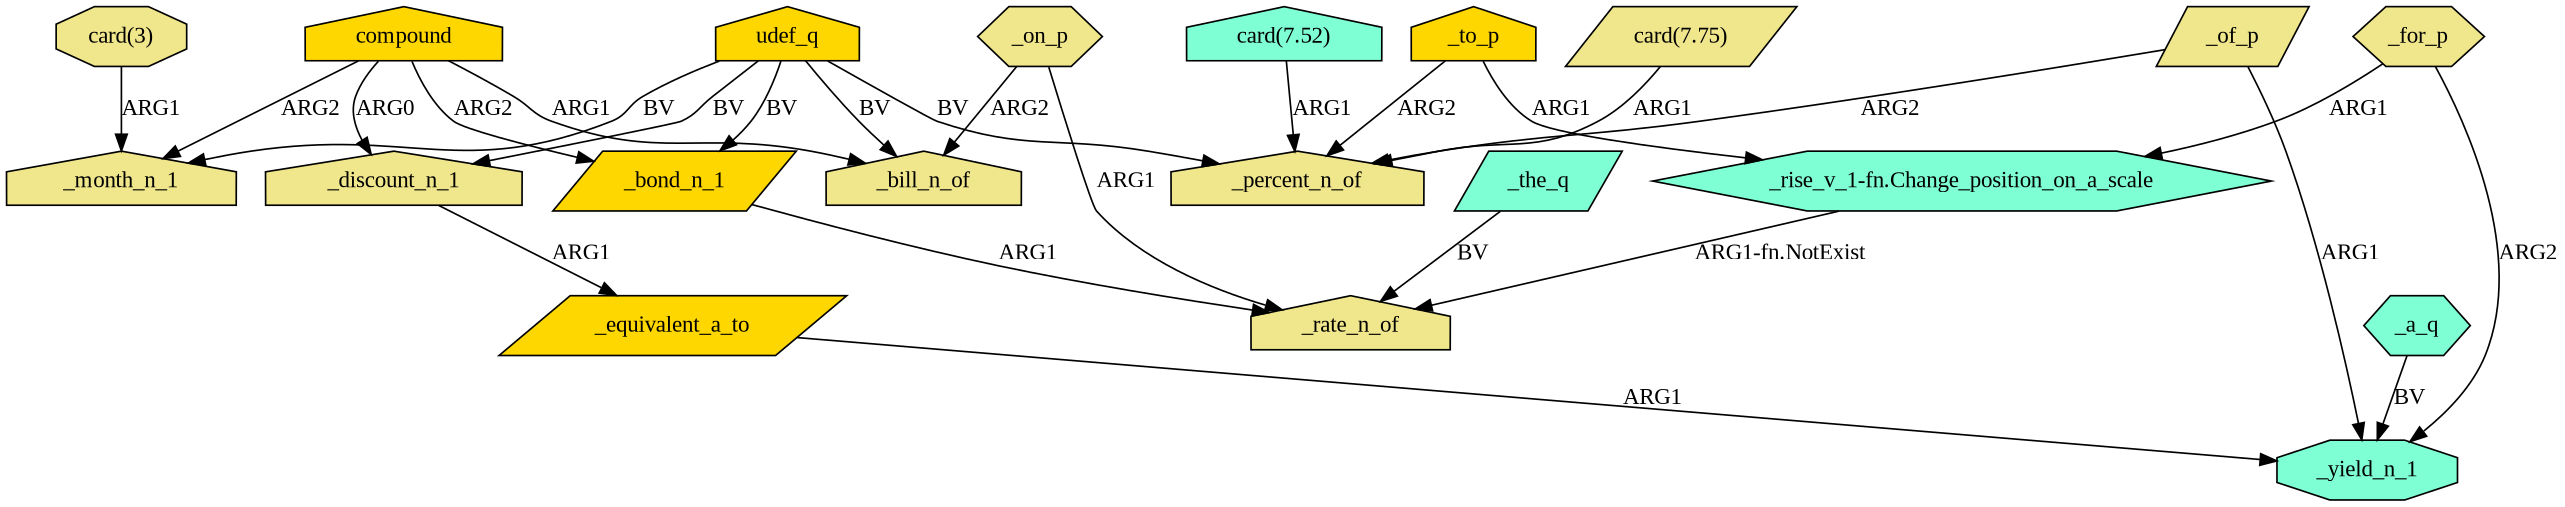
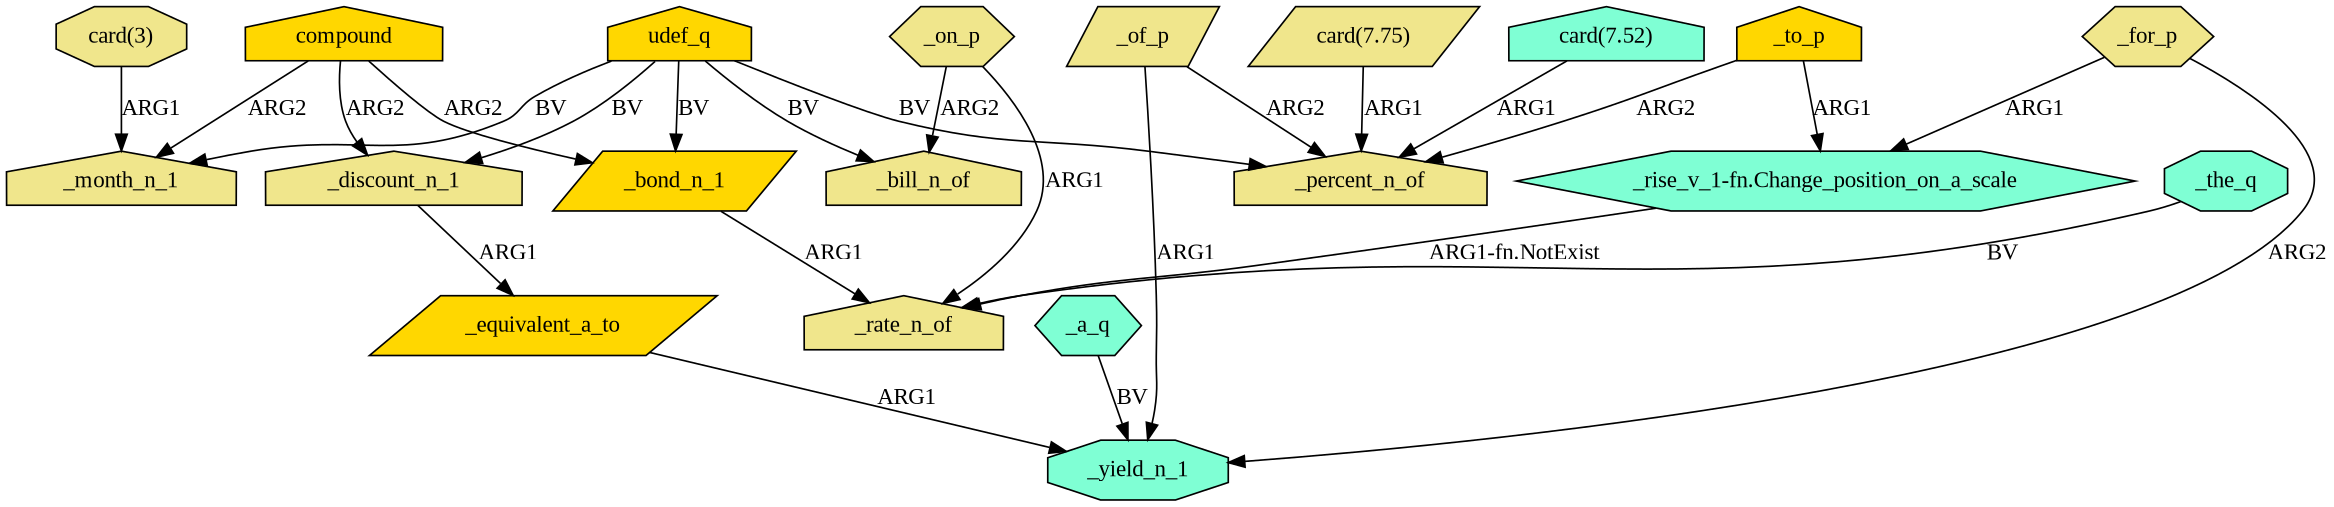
  digraph {
    fontname="Liberation Serif"
    node [fillcolor=khaki fontname="Liberation Serif" shape=house style=filled]
    edge [fontname="Liberation Serif"]
    "card(7.52)" [fillcolor=aquamarine]
    _percent_n_of
    compound [fillcolor=gold]
    _month_n_1
    _bill_n_of
    _discount_n_1
    _bond_n_1 [fillcolor=gold shape=parallelogram]
    _equivalent_a_to [fillcolor=gold shape=parallelogram]
    _rate_n_of
    _yield_n_1 [fillcolor=aquamarine shape=octagon]
    "_rise_v_1-fn.Change_position_on_a_scale" [fillcolor=aquamarine shape=hexagon]
    _a_q [fillcolor=aquamarine shape=hexagon]
    udef_q [fillcolor=gold]
-   _the_q [fillcolor=aquamarine shape=parallelogram]
+   _the_q [fillcolor=aquamarine shape=octagon]
    _of_p [shape=parallelogram]
    _on_p [shape=hexagon]
    _to_p [fillcolor=gold]
    _for_p [shape=hexagon]
    "card(7.75)" [shape=parallelogram]
    "card(3)" [shape=octagon]
    "card(7.52)" -> _percent_n_of [label=ARG1]
    compound -> _month_n_1 [label=ARG2]
-   compound -> _bill_n_of [label=ARG1]
-   compound -> _discount_n_1 [label=ARG0]
+   compound -> _discount_n_1 [label=ARG2]
    compound -> _bond_n_1 [label=ARG2]
    _discount_n_1 -> _equivalent_a_to [label=ARG1]
    _bond_n_1 -> _rate_n_of [label=ARG1]
    _equivalent_a_to -> _yield_n_1 [label=ARG1]
    "_rise_v_1-fn.Change_position_on_a_scale" -> _rate_n_of [label="ARG1-fn.NotExist"]
    _a_q -> _yield_n_1 [label=BV]
    udef_q -> _percent_n_of [label=BV]
    udef_q -> _month_n_1 [label=BV]
    udef_q -> _bill_n_of [label=BV]
    udef_q -> _discount_n_1 [label=BV]
    udef_q -> _bond_n_1 [label=BV]
    _the_q -> _rate_n_of [label=BV]
    _of_p -> _percent_n_of [label=ARG2]
    _of_p -> _yield_n_1 [label=ARG1]
    _on_p -> _bill_n_of [label=ARG2]
    _on_p -> _rate_n_of [label=ARG1]
    _to_p -> _percent_n_of [label=ARG2]
    _to_p -> "_rise_v_1-fn.Change_position_on_a_scale" [label=ARG1]
    _for_p -> _yield_n_1 [label=ARG2]
    _for_p -> "_rise_v_1-fn.Change_position_on_a_scale" [label=ARG1]
    "card(7.75)" -> _percent_n_of [label=ARG1]
    "card(3)" -> _month_n_1 [label=ARG1]
  }
